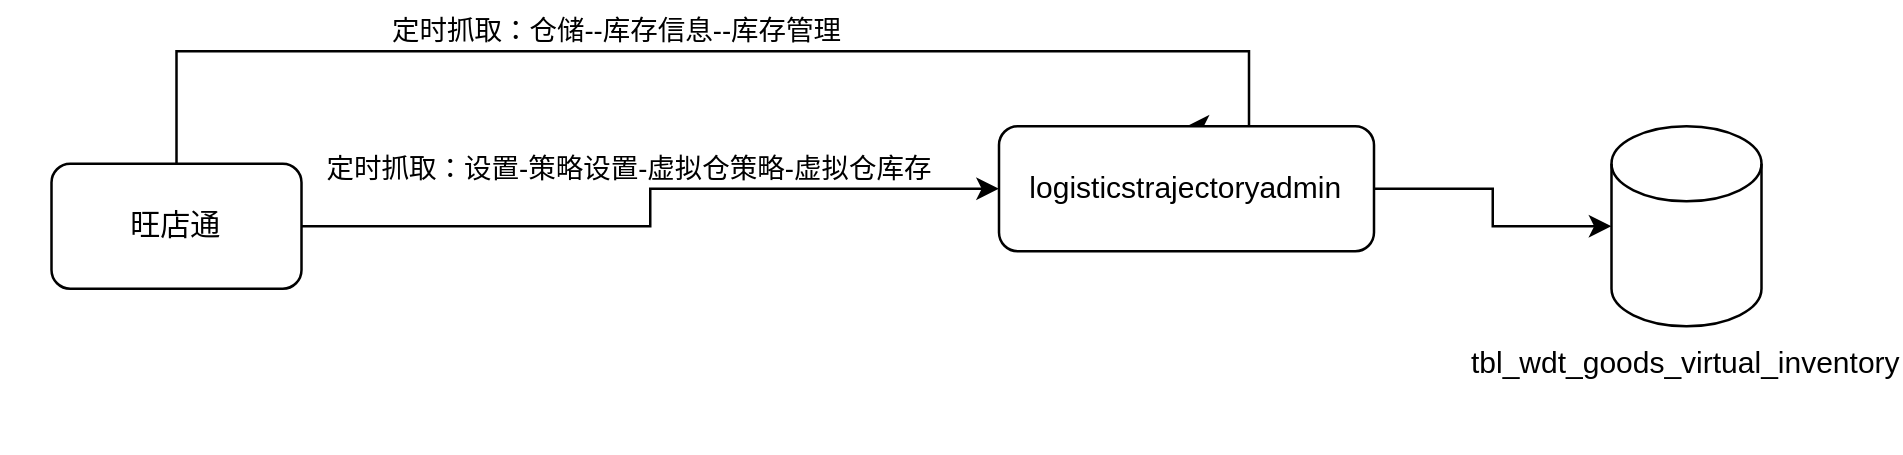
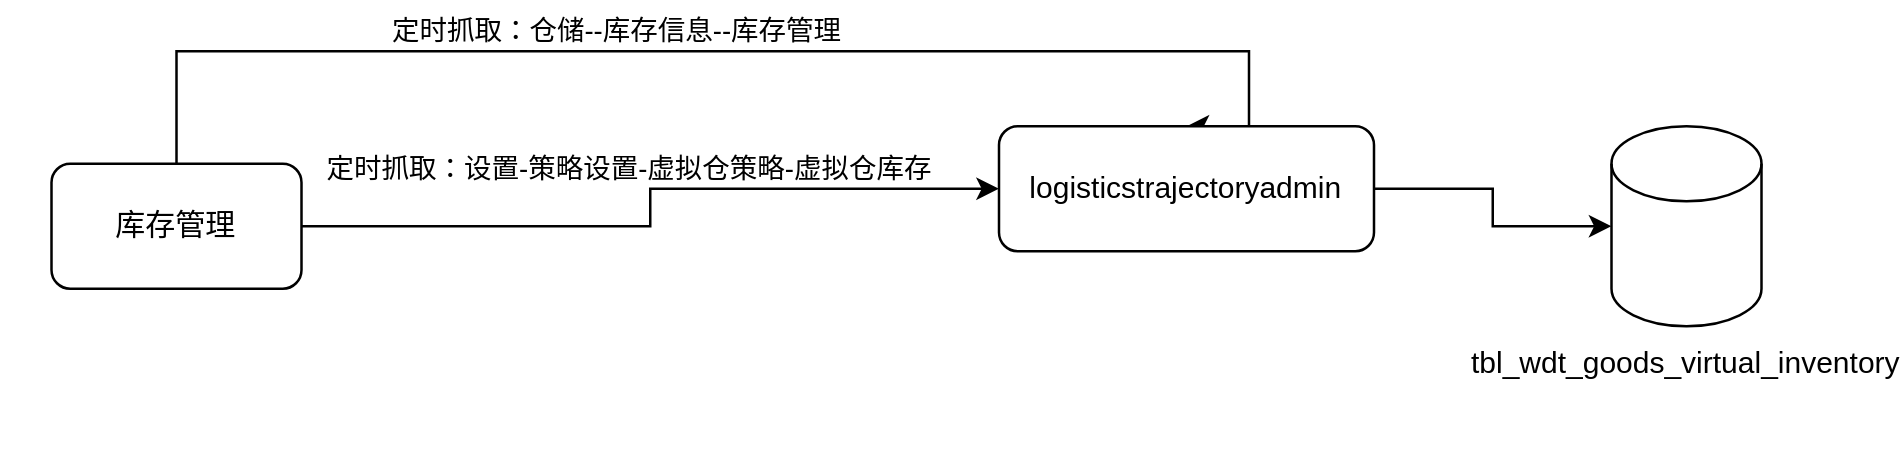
  <mxCell id="0" />
  <mxCell id="1" parent="0" />
  <mxCell id="2" value="" style="shape=cylinder3;whiteSpace=wrap;html=1;boundedLbl=1;backgroundOutline=1;size=15;" vertex="1" parent="1"><mxGeometry x="644" y="50" width="60" height="80" as="geometry" /></mxCell>
  <mxCell id="3" value="tbl_wdt_goods_virtual_inventory" style="text;html=1;align=center;verticalAlign=middle;whiteSpace=wrap;rounded=0;" vertex="1" parent="1"><mxGeometry x="644" y="130" width="60" height="30" as="geometry" /></mxCell>
  <mxCell id="4" style="edgeStyle=orthogonalEdgeStyle;rounded=0;orthogonalLoop=1;jettySize=auto;html=1;entryX=0;entryY=0.5;entryDx=0;entryDy=0;" edge="1" parent="1" source="8" target="10"><mxGeometry relative="1" as="geometry"><mxPoint x="314" y="90" as="targetPoint" /></mxGeometry></mxCell>
  <mxCell id="5" value="定时抓取：设置-策略设置-虚拟仓策略-虚拟仓库存" style="edgeLabel;html=1;align=center;verticalAlign=middle;resizable=0;points=[];" vertex="1" connectable="0" parent="4"><mxGeometry x="0.172" y="-1" relative="1" as="geometry"><mxPoint x="-27" y="-10" as="offset" /></mxGeometry></mxCell>
  <mxCell id="6" style="edgeStyle=orthogonalEdgeStyle;rounded=0;orthogonalLoop=1;jettySize=auto;html=1;entryX=0.5;entryY=0;entryDx=0;entryDy=0;exitX=0.5;exitY=0;exitDx=0;exitDy=0;" edge="1" parent="1" source="8" target="10"><mxGeometry relative="1" as="geometry"><mxPoint x="74" y="65" as="sourcePoint" /><mxPoint x="328" y="40" as="targetPoint" /><Array as="points"><mxPoint x="70" y="20" /><mxPoint x="499" y="20" /></Array></mxGeometry></mxCell>
  <mxCell id="7" value="定时抓取：仓储--库存信息--库存管理" style="edgeLabel;html=1;align=center;verticalAlign=middle;resizable=0;points=[];" vertex="1" connectable="0" parent="6"><mxGeometry x="-0.168" y="2" relative="1" as="geometry"><mxPoint y="-7" as="offset" /></mxGeometry></mxCell>
- <mxCell id="8" value="旺店通" style="rounded=1;whiteSpace=wrap;html=1;" vertex="1" parent="1"><mxGeometry x="20" y="65" width="100" height="50" as="geometry" /></mxCell>
+ <mxCell id="8" value="库存管理" style="rounded=1;whiteSpace=wrap;html=1;" vertex="1" parent="1"><mxGeometry x="20" y="65" width="100" height="50" as="geometry" /></mxCell>
  <mxCell id="9" style="edgeStyle=orthogonalEdgeStyle;rounded=0;orthogonalLoop=1;jettySize=auto;html=1;" edge="1" parent="1" source="10" target="2"><mxGeometry relative="1" as="geometry" /></mxCell>
  <mxCell id="10" value="logisticstrajectoryadmin" style="rounded=1;whiteSpace=wrap;html=1;" vertex="1" parent="1"><mxGeometry x="399" y="50" width="150" height="50" as="geometry" /></mxCell>
